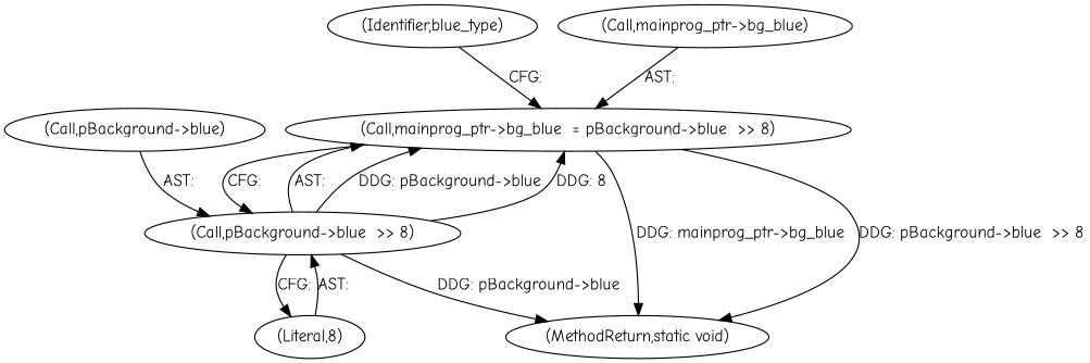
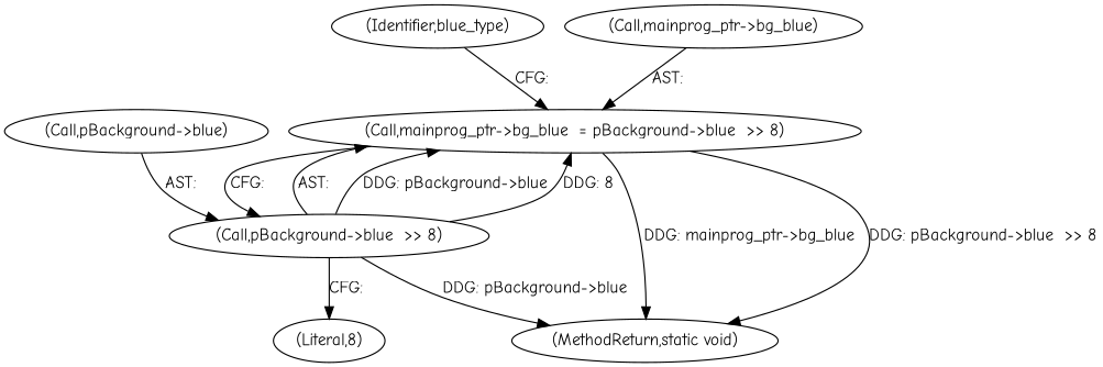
  digraph {
    fontname="Comic Neue"
    node [fontname="Comic Neue"]
    edge [fontname="Comic Neue"]
    n1 [label="(Call,mainprog_ptr->bg_blue  = pBackground->blue  >> 8)"]
    n2 [label="(Call,pBackground->blue  >> 8)"]
    n3 [label="(MethodReturn,static void)"]
    n4 [label="(Literal,8)"]
    n5 [label="(Call,pBackground->blue)"]
    n6 [label="(Identifier,blue_type)"]
    n7 [label="(Call,mainprog_ptr->bg_blue)"]
    n1 -> n2 [label="CFG: "]
    n1 -> n3 [label="DDG: mainprog_ptr->bg_blue"]
    n1 -> n3 [label="DDG: pBackground->blue  >> 8"]
    n2 -> n1 [label="AST: "]
    n2 -> n1 [label="DDG: pBackground->blue"]
    n2 -> n1 [label="DDG: 8"]
    n2 -> n3 [label="DDG: pBackground->blue"]
    n2 -> n4 [label="CFG: "]
-   n4 -> n2 [label="AST: "]
    n5 -> n2 [label="AST: "]
    n6 -> n1 [label="CFG: "]
    n7 -> n1 [label="AST: "]
  }
